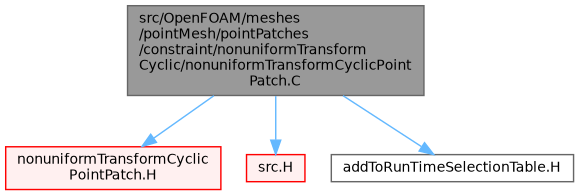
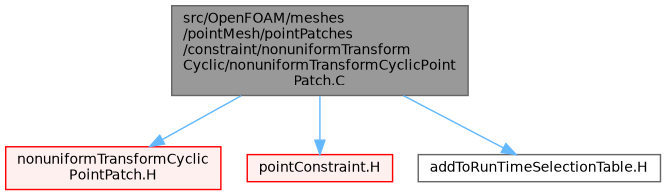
  digraph {
    node [color=red fillcolor="#FFF0F0" fontname=Helvetica fontsize=10 shape=box style=filled]
    edge [color=steelblue1 fontname=Helvetica fontsize=10 labelfontname=Helvetica labelfontsize=10 style=solid]
    n1 [color=gray40 fillcolor=grey60 fontcolor=black height=0.2 label="src/OpenFOAM/meshes\l/pointMesh/pointPatches\l/constraint/nonuniformTransform\lCyclic/nonuniformTransformCyclicPoint\lPatch.C" width=0.4]
    n2 [height=0.2 label="nonuniformTransformCyclic\lPointPatch.H" width=0.4]
-   n3 [height=0.2 label="src.H" width=0.4]
+   n3 [height=0.2 label="pointConstraint.H" width=0.4]
    n4 [color=grey40 fillcolor=white height=0.2 label="addToRunTimeSelectionTable.H" width=0.4]
    n1 -> n2
    n1 -> n3
    n1 -> n4
  }
